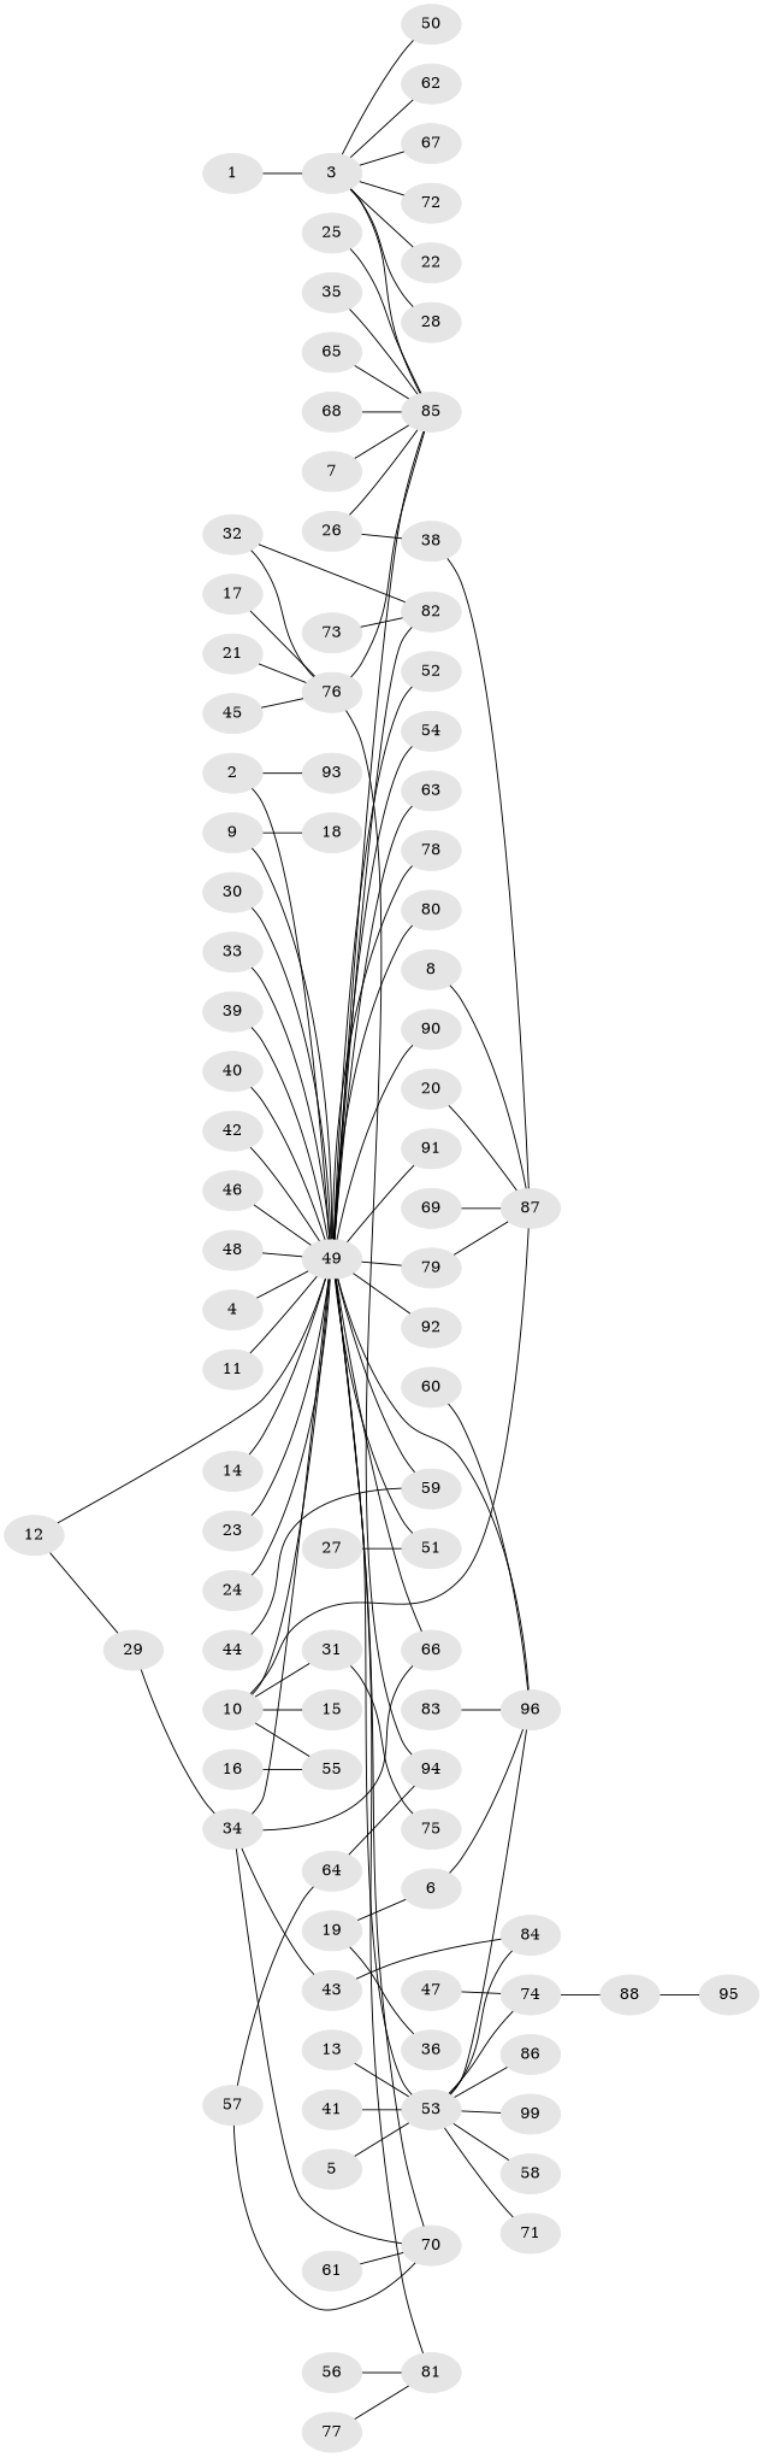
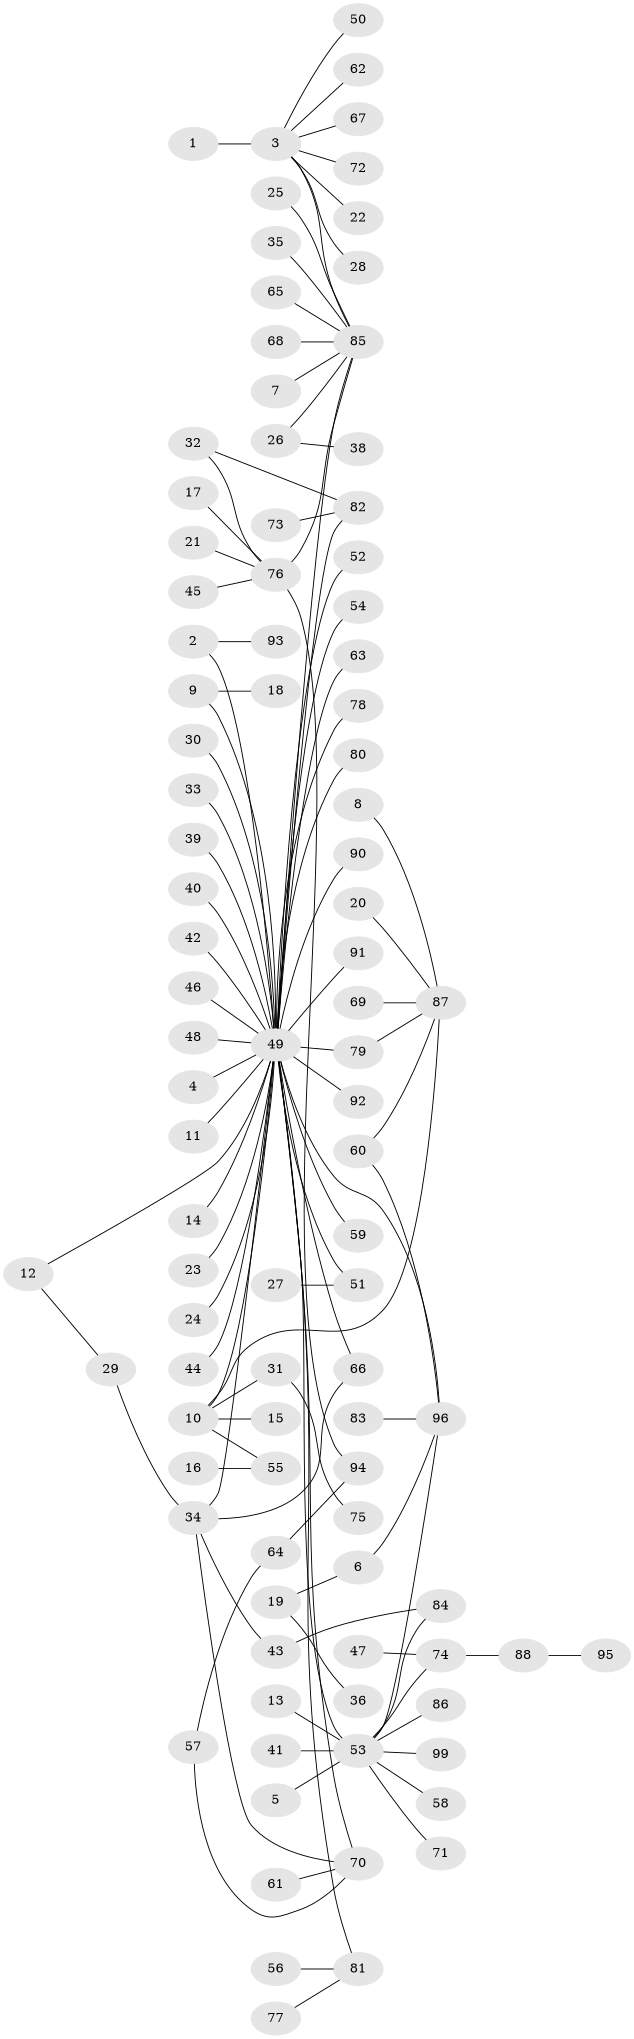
  graph {
    rankdir=LR
    node [color=gray90 style=filled]
    edge [weight=1.0]
    1
    3
    22
    28
    50
    62
    67
    72
    85
    2
    49
    93
    53
    96
    51
    82
    66
    70
    52
    54
    59
    63
    78
    79
    80
    81
    90
    91
    92
    4
    5
    84
    74
    58
    71
    86
    n37 [label=99]
    6
    7
    8
    87
    9
    18
    10
    15
    31
    55
    75
    11
    12
    29
    34
    13
    14
    16
    17
    76
    94
    19
    36
    20
    21
    23
    24
    25
    26
    38
    27
    43
    30
    32
    33
    35
    39
    40
    41
    42
    44
    45
    46
    47
    88
    48
    56
    57
    64
    60
    61
    65
    68
    69
    73
    95
    77
    83
    1 -- 3
    3 -- 22
    3 -- 28
    3 -- 50
    3 -- 62
    3 -- 67
    3 -- 72
    3 -- 85
    2 -- 49
    2 -- 93
    49 -- 85
    49 -- 53
    49 -- 96
    49 -- 51
    49 -- 82
    49 -- 66
    49 -- 70
    49 -- 52
    49 -- 54
    49 -- 59
    49 -- 63
    49 -- 78
    49 -- 79
    49 -- 80
    49 -- 81
    49 -- 90
    49 -- 91
    49 -- 92
    53 -- 96
    53 -- 84
    53 -- 74
    53 -- 58
    53 -- 71
    53 -- 86
    53 -- n37
    79 -- 87
    4 -- 49
    5 -- 53
    74 -- 88
    6 -- 96
    7 -- 85
    8 -- 87
    9 -- 49
    9 -- 18
    10 -- 49
    10 -- 87
    10 -- 15
    10 -- 31
    10 -- 55
    31 -- 75
    11 -- 49
    12 -- 49
    12 -- 29
    29 -- 34
    34 -- 49
    34 -- 66
    34 -- 70
    34 -- 43
    13 -- 53
    14 -- 49
    16 -- 55
    17 -- 76
    76 -- 85
    76 -- 94
    19 -- 6
    19 -- 36
    20 -- 87
    21 -- 76
    23 -- 49
    24 -- 49
    25 -- 85
    26 -- 85
    26 -- 38
-   38 -- 87
+   60 -- 87
    27 -- 51
    43 -- 84
    30 -- 49
    32 -- 82
    32 -- 76
    33 -- 49
    35 -- 85
    39 -- 49
    40 -- 49
    41 -- 53
    42 -- 49
-   44 -- 59
+   44 -- 49
    45 -- 76
    46 -- 49
    47 -- 74
    88 -- 95
    48 -- 49
    56 -- 81
    57 -- 70
    57 -- 64
    64 -- 94
    60 -- 96
    61 -- 70
    65 -- 85
    68 -- 85
    69 -- 87
    73 -- 82
    77 -- 81
    83 -- 96
  }
